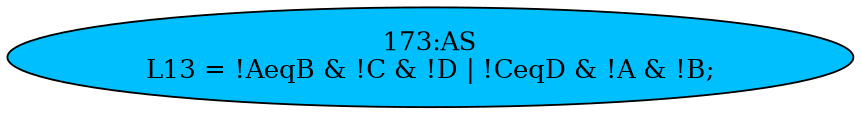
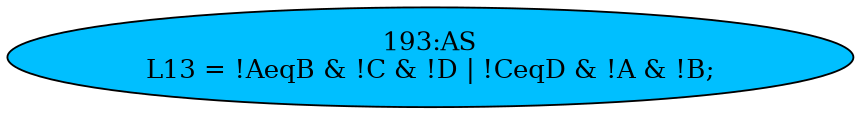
  strict digraph {
-   n1 [ast="<pyverilog.vparser.ast.Assign object at 0x7f9359f3e710>" def_var="['L13']" fillcolor=deepskyblue label="173:AS\nL13 = !AeqB & !C & !D | !CeqD & !A & !B;" statements="[]" style=filled typ=Assign use_var="['AeqB', 'C', 'D', 'CeqD', 'A', 'B']"]
+   n1 [ast="<pyverilog.vparser.ast.Assign object at 0x7f9359f3e710>" def_var="['L13']" fillcolor=deepskyblue label="193:AS\nL13 = !AeqB & !C & !D | !CeqD & !A & !B;" statements="[]" style=filled typ=Assign use_var="['AeqB', 'C', 'D', 'CeqD', 'A', 'B']"]
  }
